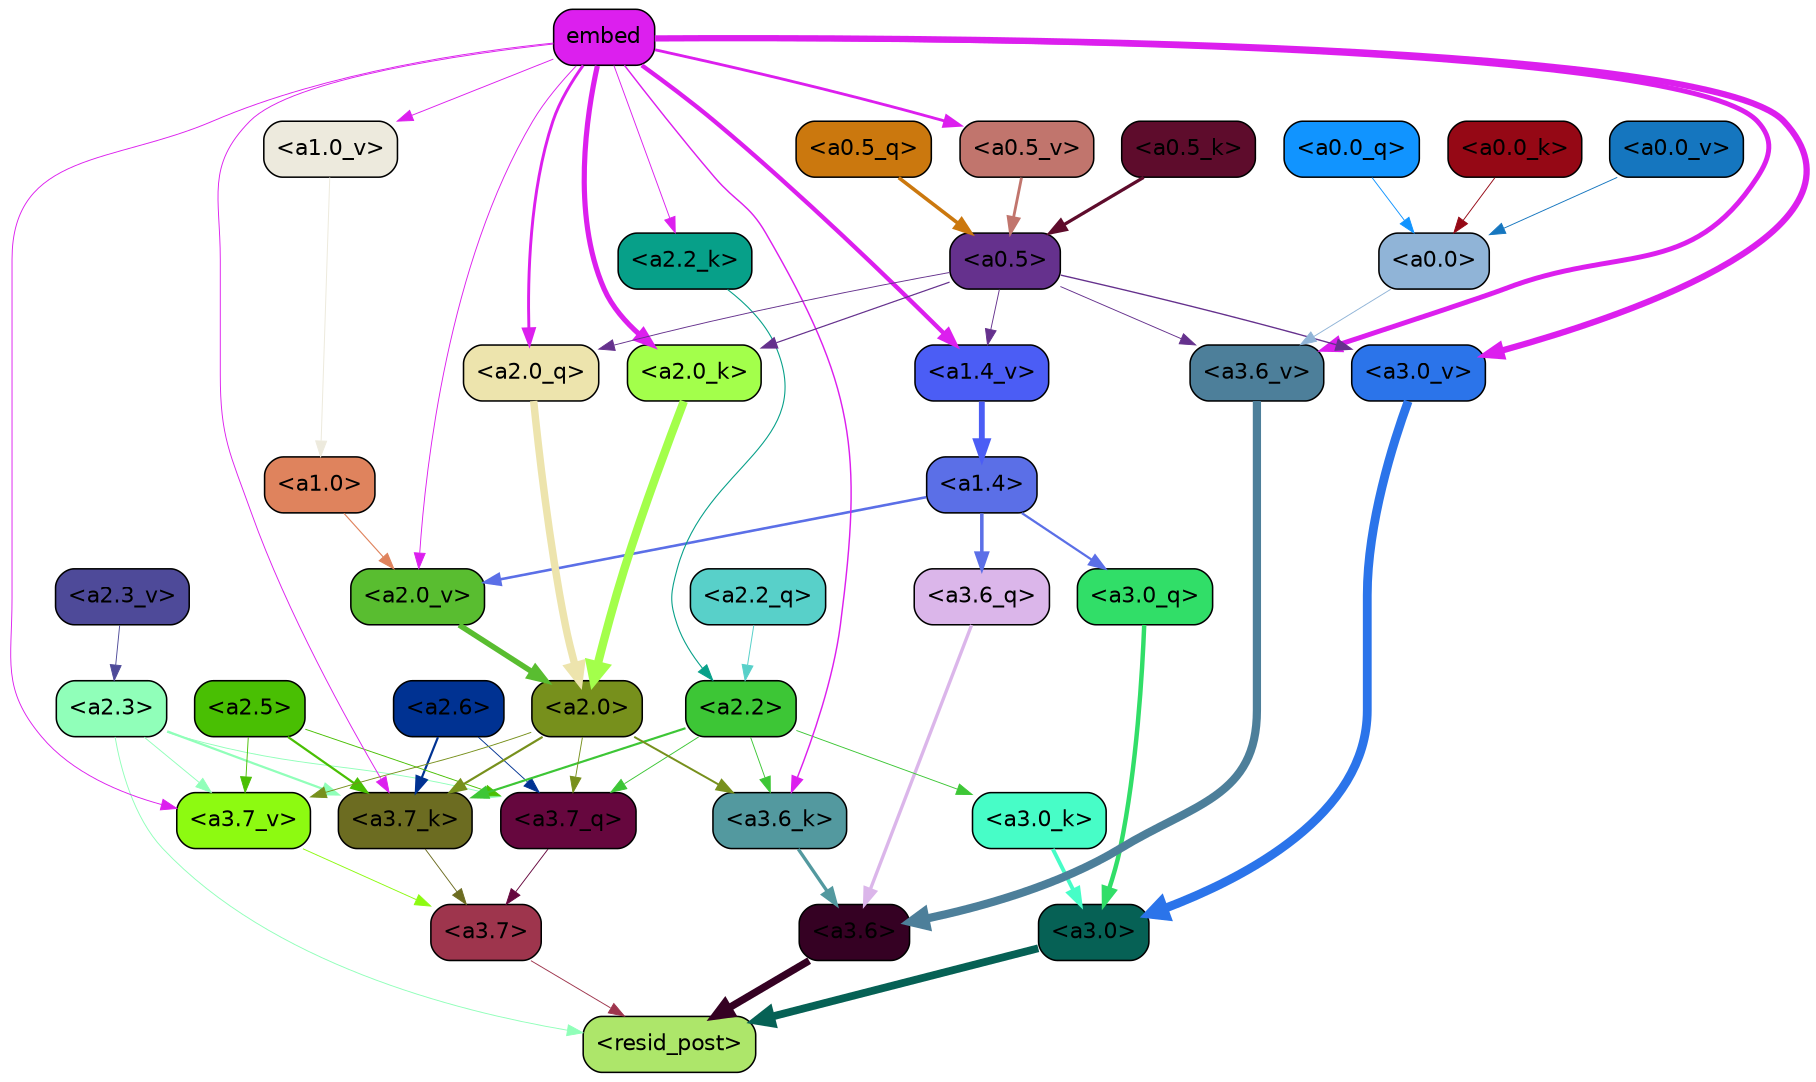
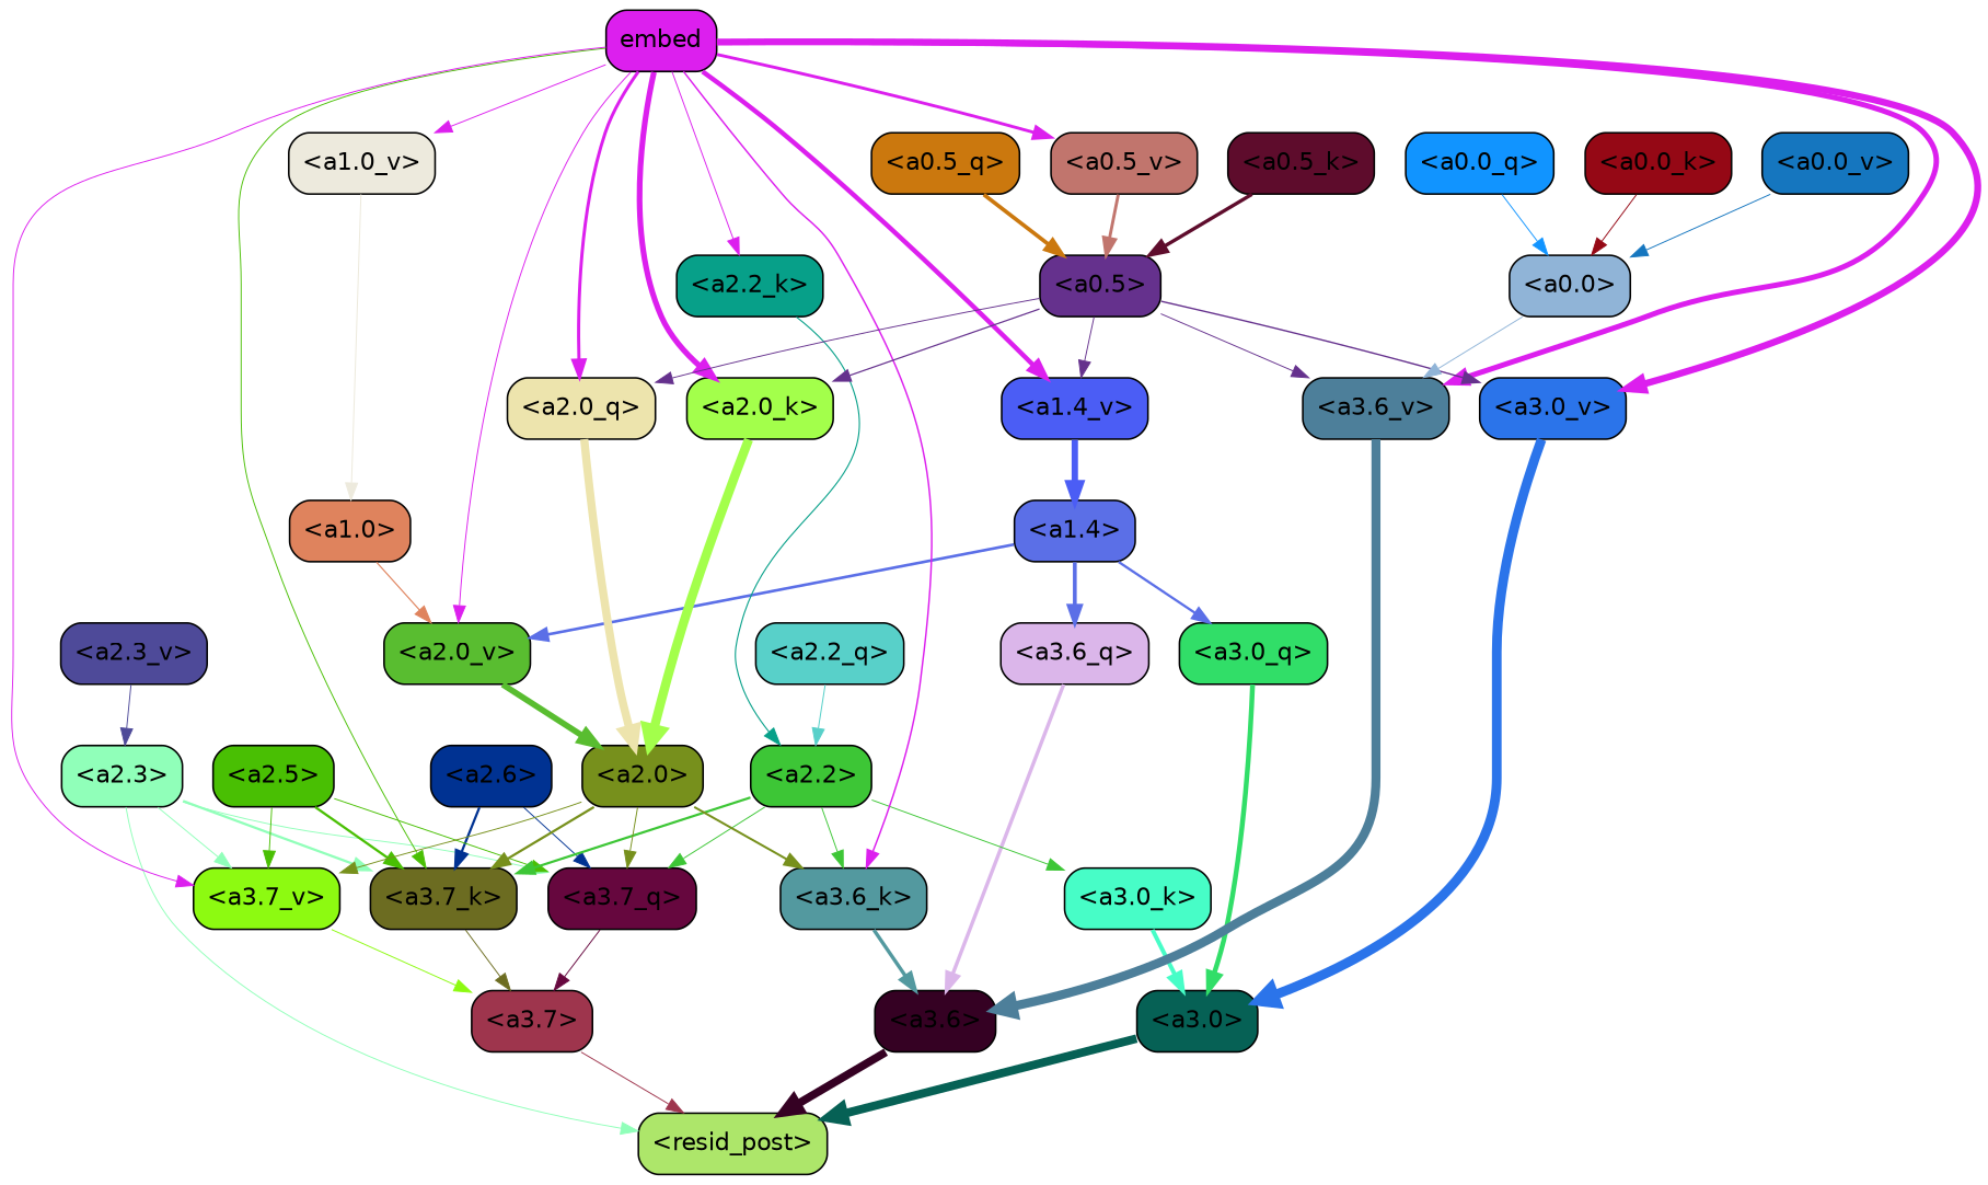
  strict digraph {
    splines=true
    node [color=black fontname=Helvetica shape=box style="filled, rounded"]
    edge [color="#dc1fee" penwidth=0.6]
    "<a3.7>" [fillcolor="#9e354d"]
    "<resid_post>" [fillcolor="#ade66a"]
    "<a3.6>" [fillcolor="#350123"]
    "<a3.0>" [fillcolor="#066155"]
    "<a2.3>" [fillcolor="#90ffb9"]
    "<a3.7_q>" [fillcolor="#66073e"]
    "<a3.7_k>" [fillcolor="#6c6c21"]
    "<a3.7_v>" [fillcolor="#8dfa11"]
    "<a3.6_q>" [fillcolor="#dbb6ea"]
    "<a3.0_q>" [fillcolor="#31de68"]
    "<a3.6_k>" [fillcolor="#53999f"]
    "<a3.0_k>" [fillcolor="#47fdc7"]
    "<a3.6_v>" [fillcolor="#4d7f9a"]
    "<a3.0_v>" [fillcolor="#2b74ea"]
    "<a2.6>" [fillcolor="#003292"]
    "<a2.5>" [fillcolor="#49bf03"]
    "<a2.2>" [fillcolor="#3dc636"]
    "<a2.0>" [fillcolor="#77901c"]
    "<a1.4>" [fillcolor="#5b6fe7"]
    "<a2.0_v>" [fillcolor="#59bd30"]
    embed [fillcolor="#dc1fee"]
    "<a2.0_q>" [fillcolor="#ede4ad"]
    "<a2.2_k>" [fillcolor="#07a089"]
    "<a2.0_k>" [fillcolor="#a3ff4b"]
    "<a1.4_v>" [fillcolor="#4b5df5"]
    "<a1.0_v>" [fillcolor="#edeadd"]
    "<a0.5_v>" [fillcolor="#c1756d"]
    "<a1.0>" [fillcolor="#df835d"]
    "<a0.5>" [fillcolor="#65318d"]
    "<a0.0>" [fillcolor="#90b4d7"]
    "<a2.2_q>" [fillcolor="#58d0c9"]
    "<a2.3_v>" [fillcolor="#4e4a99"]
    "<a0.5_q>" [fillcolor="#cb780e"]
    "<a0.0_q>" [fillcolor="#1194ff"]
    "<a0.5_k>" [fillcolor="#5e0c2c"]
    "<a0.0_k>" [fillcolor="#950815"]
    "<a0.0_v>" [fillcolor="#1576bf"]
    "<a3.7>" -> "<resid_post>" [color="#9e354d"]
    "<a3.6>" -> "<resid_post>" [color="#350123" penwidth=4.749041676521301]
    "<a3.0>" -> "<resid_post>" [color="#066155" penwidth=5.004215121269226]
    "<a2.3>" -> "<resid_post>" [color="#90ffb9"]
    "<a2.3>" -> "<a3.7_q>" [color="#90ffb9"]
    "<a2.3>" -> "<a3.7_k>" [color="#90ffb9" penwidth=1.4391854107379913]
    "<a2.3>" -> "<a3.7_v>" [color="#90ffb9"]
    "<a3.7_q>" -> "<a3.7>" [color="#66073e"]
    "<a3.7_k>" -> "<a3.7>" [color="#6c6c21"]
    "<a3.7_v>" -> "<a3.7>" [color="#8dfa11"]
    "<a3.6_q>" -> "<a3.6>" [color="#dbb6ea" penwidth=2.160832464694977]
    "<a3.0_q>" -> "<a3.0>" [color="#31de68" penwidth=2.870753765106201]
    "<a3.6_k>" -> "<a3.6>" [color="#53999f" penwidth=2.13908451795578]
    "<a3.0_k>" -> "<a3.0>" [color="#47fdc7" penwidth=2.520303964614868]
    "<a3.6_v>" -> "<a3.6>" [color="#4d7f9a" penwidth=5.297133803367615]
    "<a3.0_v>" -> "<a3.0>" [color="#2b74ea" penwidth=5.680712580680847]
    "<a2.6>" -> "<a3.7_q>" [color="#003292"]
    "<a2.6>" -> "<a3.7_k>" [color="#003292" penwidth=1.4180794060230255]
    "<a2.5>" -> "<a3.7_q>" [color="#49bf03"]
    "<a2.5>" -> "<a3.7_k>" [color="#49bf03" penwidth=1.4281435310840607]
    "<a2.5>" -> "<a3.7_v>" [color="#49bf03"]
    "<a2.2>" -> "<a3.7_q>" [color="#3dc636"]
    "<a2.2>" -> "<a3.7_k>" [color="#3dc636" penwidth=1.3982512056827545]
    "<a2.2>" -> "<a3.6_k>" [color="#3dc636"]
    "<a2.2>" -> "<a3.0_k>" [color="#3dc636"]
    "<a2.0>" -> "<a3.7_q>" [color="#77901c"]
    "<a2.0>" -> "<a3.7_k>" [color="#77901c" penwidth=1.404832512140274]
    "<a2.0>" -> "<a3.7_v>" [color="#77901c"]
    "<a2.0>" -> "<a3.6_k>" [color="#77901c" penwidth=1.2708758115768433]
    "<a1.4>" -> "<a3.6_q>" [color="#5b6fe7" penwidth=2.289449453353882]
    "<a1.4>" -> "<a3.0_q>" [color="#5b6fe7" penwidth=1.4600623846054077]
    "<a1.4>" -> "<a2.0_v>" [color="#5b6fe7" penwidth=1.676277220249176]
    "<a2.0_v>" -> "<a2.0>" [color="#59bd30" penwidth=3.56003999710083]
-   embed -> "<a3.7_k>"
+   embed -> "<a3.7_k>" [color="#49bf03"]
    embed -> "<a3.7_v>"
    embed -> "<a3.6_k>" [penwidth=0.9291638135910034]
    embed -> "<a3.6_v>" [penwidth=3.1808209121227264]
    embed -> "<a3.0_v>" [penwidth=4.036660343408585]
    embed -> "<a2.0_v>"
    embed -> "<a2.0_q>" [penwidth=1.8821641206741333]
    embed -> "<a2.2_k>"
    embed -> "<a2.0_k>" [penwidth=3.3375256061553955]
    embed -> "<a1.4_v>" [penwidth=2.7935529947280884]
    embed -> "<a1.0_v>"
    embed -> "<a0.5_v>" [penwidth=1.8293639421463013]
    "<a2.0_q>" -> "<a2.0>" [color="#ede4ad" penwidth=4.795779317617416]
    "<a2.2_k>" -> "<a2.2>" [color="#07a089" penwidth=0.7060726433992386]
    "<a2.0_k>" -> "<a2.0>" [color="#a3ff4b" penwidth=5.401692286133766]
    "<a1.4_v>" -> "<a1.4>" [color="#4b5df5" penwidth=3.7673035860061646]
    "<a1.0_v>" -> "<a1.0>" [color="#edeadd" penwidth=0.6493047475814819]
    "<a0.5_v>" -> "<a0.5>" [color="#c1756d" penwidth=1.829363465309143]
    "<a1.0>" -> "<a2.0_v>" [color="#df835d" penwidth=0.7355214953422546]
    "<a0.5>" -> "<a3.6_v>" [color="#65318d"]
    "<a0.5>" -> "<a3.0_v>" [color="#65318d" penwidth=0.8798569142818451]
    "<a0.5>" -> "<a2.0_q>" [color="#65318d"]
    "<a0.5>" -> "<a2.0_k>" [color="#65318d" penwidth=0.7782440185546875]
    "<a0.5>" -> "<a1.4_v>" [color="#65318d"]
    "<a0.0>" -> "<a3.6_v>" [color="#90b4d7"]
    "<a2.2_q>" -> "<a2.2>" [color="#58d0c9" penwidth=0.6392357051372528]
    "<a2.3_v>" -> "<a2.3>" [color="#4e4a99"]
    "<a0.5_q>" -> "<a0.5>" [color="#cb780e" penwidth=2.3187414407730103]
    "<a0.0_q>" -> "<a0.0>" [color="#1194ff"]
    "<a0.5_k>" -> "<a0.5>" [color="#5e0c2c" penwidth=2.1102215051651]
    "<a0.0_k>" -> "<a0.0>" [color="#950815"]
    "<a0.0_v>" -> "<a0.0>" [color="#1576bf"]
  }
